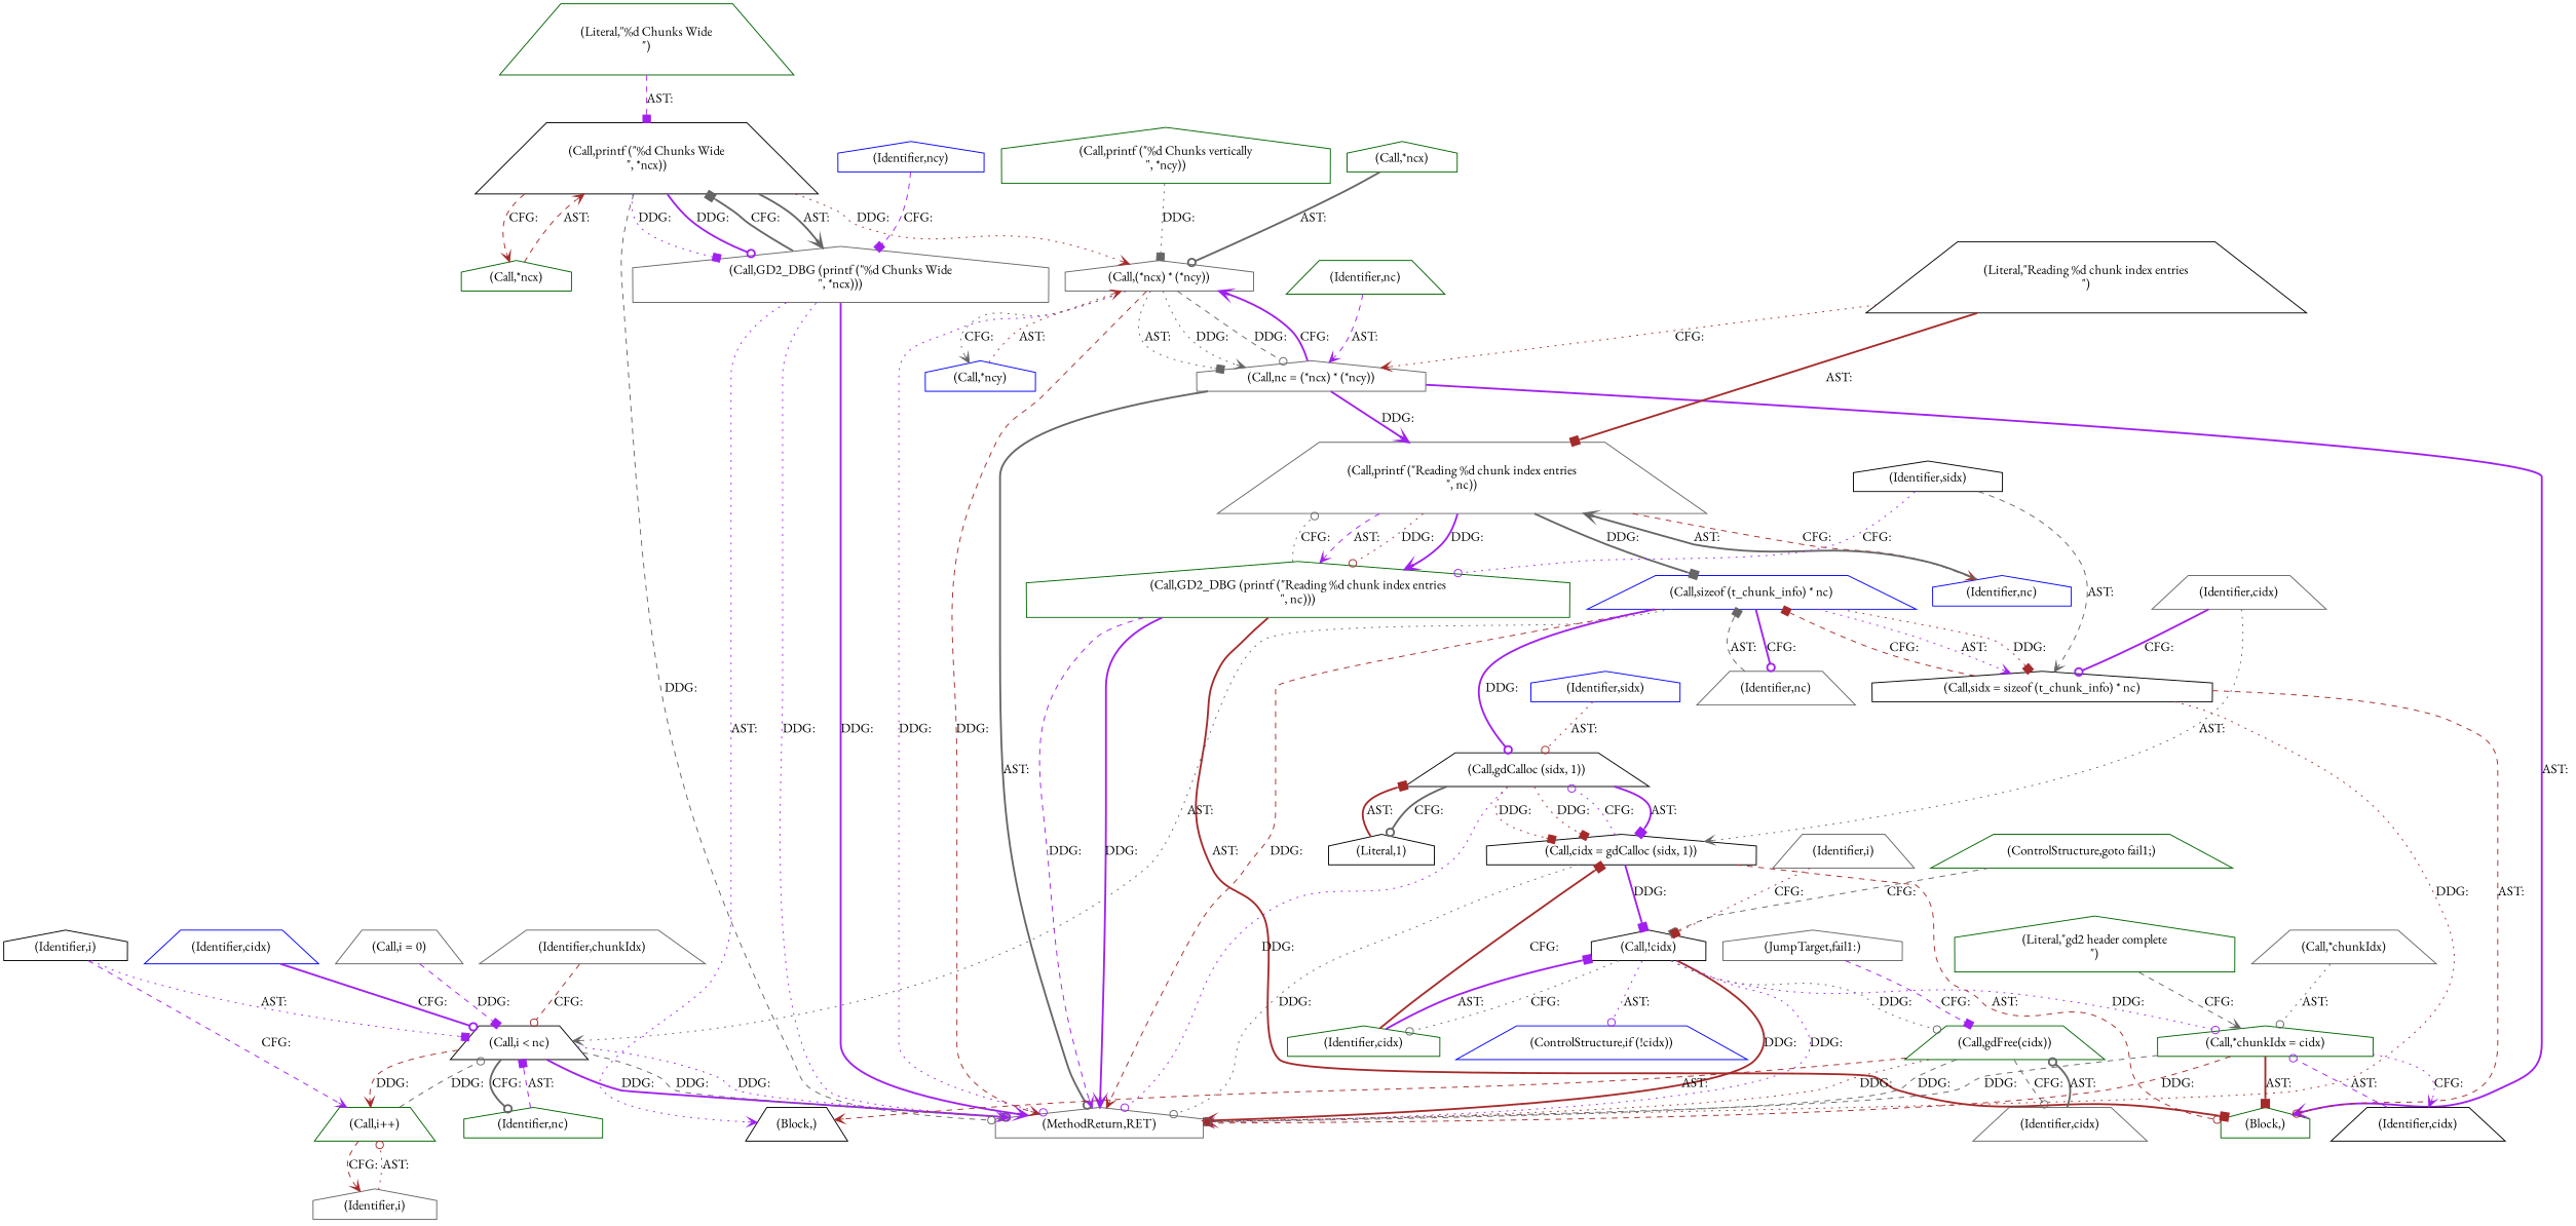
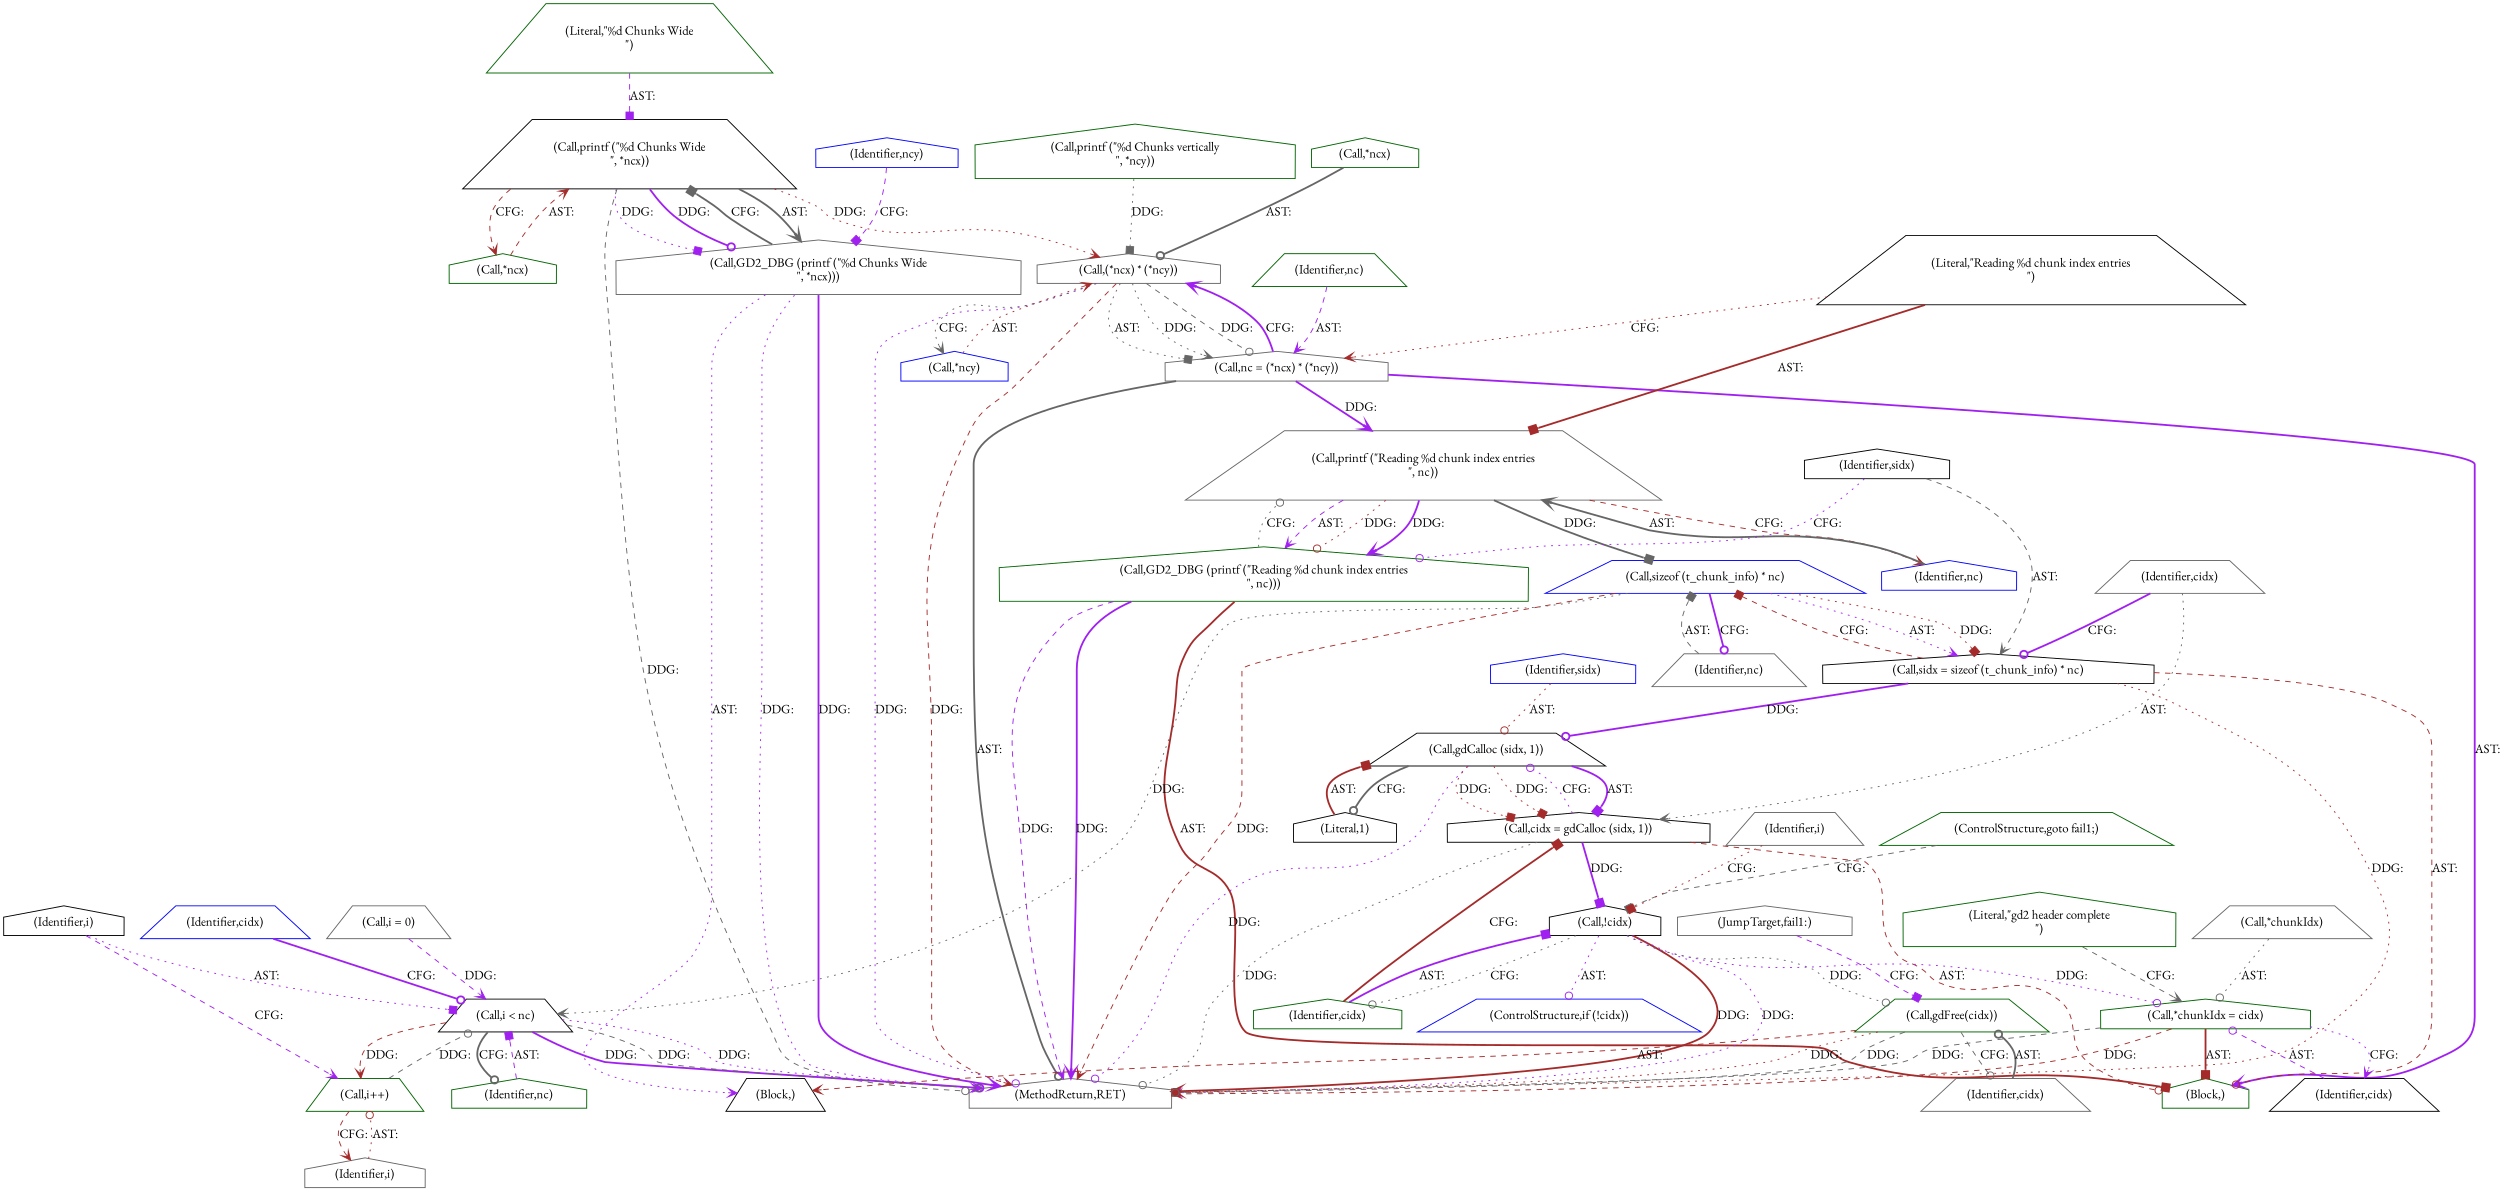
  digraph {
    fontname="EB Garamond"
    node [color=gray40 fontname="EB Garamond" shape=house]
    edge [arrowhead=vee color=purple fontname="EB Garamond" style=dotted]
    n1 [color=black label="(Call,printf (\"%d Chunks Wide\n\", *ncx))" shape=trapezium]
    n2 [label="(Call,GD2_DBG (printf (\"%d Chunks Wide\n\", *ncx)))"]
    n3 [label="(Call,(*ncx) * (*ncy))"]
    n4 [label="(MethodReturn,RET)"]
    n5 [color=darkgreen label="(Call,*ncx)"]
    n6 [color=black label="(Block,)" shape=trapezium]
    n7 [label="(Call,nc = (*ncx) * (*ncy))"]
    n8 [color=blue label="(Call,*ncy)"]
    n9 [label="(Call,printf (\"Reading %d chunk index entries\n\", nc))" shape=trapezium]
    n10 [color=darkgreen label="(Block,)"]
    n11 [color=darkgreen label="(Call,GD2_DBG (printf (\"Reading %d chunk index entries\n\", nc)))"]
    n12 [color=blue label="(Call,sizeof (t_chunk_info) * nc)" shape=trapezium]
    n13 [color=blue label="(Identifier,nc)"]
    n14 [color=black label="(Call,sidx = sizeof (t_chunk_info) * nc)"]
    n15 [color=black label="(Call,i < nc)" shape=trapezium]
    n16 [label="(Identifier,nc)" shape=trapezium]
    n17 [color=black label="(Call,gdCalloc (sidx, 1))" shape=trapezium]
    n18 [color=darkgreen label="(Call,i++)" shape=trapezium]
    n19 [color=darkgreen label="(Identifier,nc)"]
    n20 [color=black label="(Call,cidx = gdCalloc (sidx, 1))"]
    n21 [color=black label="(Literal,1)"]
    n22 [color=black label="(Call,!cidx)"]
    n23 [color=darkgreen label="(Call,*chunkIdx = cidx)"]
    n24 [color=darkgreen label="(Call,gdFree(cidx))" shape=trapezium]
    n25 [color=darkgreen label="(Identifier,cidx)"]
    n26 [color=blue label="(ControlStructure,if (!cidx))" shape=trapezium]
    n27 [color=black label="(Identifier,cidx)" shape=trapezium]
    n28 [label="(Identifier,cidx)" shape=trapezium]
    n29 [label="(Identifier,i)"]
    n30 [color=darkgreen label="(Call,*ncx)"]
    n31 [color=blue label="(Identifier,ncy)"]
    n32 [color=darkgreen label="(Literal,\"%d Chunks Wide\n\")" shape=trapezium]
    n33 [color=darkgreen label="(Call,printf (\"%d Chunks vertically\n\", *ncy))"]
    n34 [color=darkgreen label="(Literal,\"gd2 header complete\n\")"]
    n35 [color=black label="(Identifier,i)"]
    n36 [color=blue label="(Identifier,cidx)" shape=trapezium]
    n37 [color=black label="(Identifier,sidx)"]
    n38 [label="(JumpTarget,fail1:)"]
    n39 [label="(Call,*chunkIdx)" shape=trapezium]
    n40 [label="(Identifier,cidx)" shape=trapezium]
    n41 [label="(Call,i = 0)" shape=trapezium]
    n42 [color=darkgreen label="(ControlStructure,goto fail1;)" shape=trapezium]
-   n43 [label="(Identifier,chunkIdx)" shape=trapezium]
    n44 [label="(Identifier,i)" shape=trapezium]
    n45 [color=blue label="(Identifier,sidx)"]
    n46 [color=darkgreen label="(Identifier,nc)" shape=trapezium]
    n47 [color=black label="(Literal,\"Reading %d chunk index entries\n\")" shape=trapezium]
    n1 -> n2 [color=gray40 label="AST: " style=bold]
    n1 -> n2 [arrowhead=box label="DDG: "]
    n1 -> n2 [arrowhead=odot label="DDG: " style=bold]
    n1 -> n3 [color=brown label="DDG: "]
    n1 -> n4 [arrowhead=odot color=gray40 label="DDG: " style=dashed]
    n1 -> n5 [color=brown label="CFG: " style=dashed]
    n2 -> n1 [arrowhead=box color=gray40 label="CFG: " style=bold]
    n2 -> n4 [label="DDG: "]
    n2 -> n4 [label="DDG: " style=bold]
    n2 -> n6 [label="AST: "]
    n3 -> n4 [color=brown label="DDG: " style=dashed]
    n3 -> n4 [arrowhead=odot label="DDG: "]
    n3 -> n7 [arrowhead=box color=gray40 label="AST: "]
    n3 -> n7 [color=gray40 label="DDG: "]
    n3 -> n7 [arrowhead=odot color=gray40 label="DDG: " style=dashed]
    n3 -> n8 [color=gray40 label="CFG: "]
    n5 -> n1 [color=brown label="AST: " style=dashed]
    n7 -> n3 [label="CFG: " style=bold]
    n7 -> n4 [arrowhead=odot color=gray40 label="AST: " style=bold]
    n7 -> n9 [label="DDG: " style=bold]
    n7 -> n10 [label="AST: " style=bold]
    n8 -> n3 [color=brown label="AST: "]
    n9 -> n11 [label="AST: " style=dashed]
    n9 -> n11 [arrowhead=odot color=brown label="DDG: "]
    n9 -> n11 [label="DDG: " style=bold]
    n9 -> n12 [arrowhead=box color=gray40 label="DDG: " style=bold]
    n9 -> n13 [color=brown label="CFG: " style=dashed]
    n11 -> n4 [label="DDG: " style=dashed]
    n11 -> n4 [label="DDG: " style=bold]
    n11 -> n9 [arrowhead=odot color=gray40 label="CFG: "]
    n11 -> n10 [arrowhead=box color=brown label="AST: " style=bold]
    n12 -> n4 [color=brown label="DDG: " style=dashed]
    n12 -> n14 [label="AST: "]
    n12 -> n14 [arrowhead=box color=brown label="DDG: "]
-   n12 -> n15 [color=gray40 label="AST: "]
+   n12 -> n15 [color=gray40 label="DDG: "]
    n12 -> n16 [arrowhead=odot label="CFG: " style=bold]
    n13 -> n9 [color=gray40 label="AST: " style=bold]
    n14 -> n4 [arrowhead=odot color=brown label="DDG: "]
    n14 -> n10 [arrowhead=odot color=brown label="AST: " style=dashed]
    n14 -> n12 [arrowhead=box color=brown label="CFG: " style=dashed]
-   n12 -> n17 [arrowhead=odot label="DDG: " style=bold]
+   n14 -> n17 [arrowhead=odot label="DDG: " style=bold]
    n15 -> n4 [label="DDG: "]
    n15 -> n4 [arrowhead=odot label="DDG: " style=bold]
    n15 -> n4 [arrowhead=odot color=gray40 label="DDG: " style=dashed]
    n15 -> n18 [color=brown label="DDG: " style=dashed]
    n15 -> n19 [arrowhead=odot color=gray40 label="CFG: " style=bold]
    n16 -> n12 [arrowhead=box color=gray40 label="AST: " style=dashed]
    n17 -> n4 [arrowhead=odot label="DDG: "]
    n17 -> n20 [arrowhead=box label="AST: " style=bold]
    n17 -> n20 [arrowhead=box color=brown label="DDG: "]
    n17 -> n20 [arrowhead=box color=brown label="DDG: "]
    n17 -> n21 [arrowhead=odot color=gray40 label="CFG: " style=bold]
    n18 -> n15 [arrowhead=odot color=gray40 label="DDG: " style=dashed]
    n18 -> n29 [color=brown label="CFG: " style=dashed]
    n19 -> n15 [arrowhead=box label="AST: " style=dashed]
    n20 -> n4 [arrowhead=odot color=gray40 label="DDG: "]
    n20 -> n10 [arrowhead=odot color=brown label="AST: " style=dashed]
    n20 -> n17 [arrowhead=odot label="CFG: "]
    n20 -> n22 [arrowhead=box label="DDG: " style=bold]
    n21 -> n17 [arrowhead=box color=brown label="AST: " style=bold]
    n22 -> n4 [color=brown label="DDG: " style=bold]
    n22 -> n4 [label="DDG: "]
    n22 -> n23 [arrowhead=odot label="DDG: "]
    n22 -> n24 [arrowhead=odot color=gray40 label="DDG: "]
    n22 -> n25 [arrowhead=odot color=gray40 label="CFG: "]
    n22 -> n26 [arrowhead=odot label="AST: "]
    n23 -> n4 [color=brown label="DDG: " style=dashed]
    n23 -> n4 [arrowhead=odot color=gray40 label="DDG: " style=dashed]
    n23 -> n10 [arrowhead=box color=brown label="AST: " style=bold]
    n23 -> n27 [label="CFG: "]
    n24 -> n4 [arrowhead=box color=brown label="DDG: "]
    n24 -> n4 [arrowhead=odot color=gray40 label="DDG: " style=dashed]
    n24 -> n6 [color=brown label="AST: " style=dashed]
    n24 -> n28 [arrowhead=odot color=gray40 label="CFG: " style=dashed]
    n25 -> n20 [arrowhead=box color=brown label="CFG: " style=bold]
    n25 -> n22 [arrowhead=box label="AST: " style=bold]
    n27 -> n23 [arrowhead=odot label="AST: " style=dashed]
    n28 -> n24 [arrowhead=odot color=gray40 label="AST: " style=bold]
    n29 -> n18 [arrowhead=odot color=brown label="AST: "]
    n30 -> n3 [arrowhead=odot color=gray40 label="AST: " style=bold]
    n31 -> n2 [arrowhead=box label="CFG: " style=dashed]
    n32 -> n1 [arrowhead=box label="AST: " style=dashed]
    n33 -> n3 [arrowhead=box color=gray40 label="DDG: "]
    n34 -> n23 [color=gray40 label="CFG: " style=dashed]
    n35 -> n15 [arrowhead=box label="AST: "]
    n35 -> n18 [label="CFG: " style=dashed]
    n36 -> n15 [arrowhead=odot label="CFG: " style=bold]
    n37 -> n11 [arrowhead=odot label="CFG: "]
    n37 -> n14 [color=gray40 label="AST: " style=dashed]
    n38 -> n24 [arrowhead=box label="CFG: " style=dashed]
    n39 -> n23 [arrowhead=odot color=gray40 label="AST: "]
    n40 -> n14 [arrowhead=odot label="CFG: " style=bold]
    n40 -> n20 [color=gray40 label="AST: "]
-   n41 -> n15 [arrowhead=box label="DDG: " style=dashed]
+   n41 -> n15 [label="DDG: " style=dashed]
    n42 -> n22 [arrowhead=box color=gray40 label="CFG: " style=dashed]
-   n43 -> n15 [arrowhead=odot color=brown label="CFG: " style=dashed]
    n44 -> n22 [arrowhead=box color=brown label="CFG: "]
    n45 -> n17 [arrowhead=odot color=brown label="AST: "]
    n46 -> n7 [label="AST: " style=dashed]
    n47 -> n7 [color=brown label="CFG: "]
    n47 -> n9 [arrowhead=box color=brown label="AST: " style=bold]
  }
